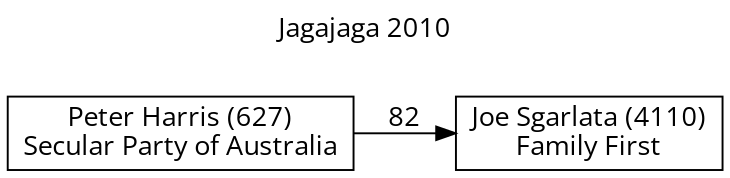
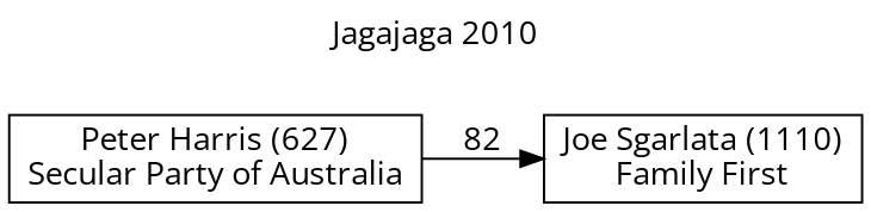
  digraph {
    label="Jagajaga 2010"
    labelloc=t
    mclimit=10
    rankdir=LR
    fontname="Open Sans"
    node [shape=box fontname="Open Sans"]
-   n1 [label="Joe Sgarlata (4110)\nFamily First"]
+   n1 [label="Joe Sgarlata (1110)\nFamily First"]
    n2 [label="Peter Harris (627)\nSecular Party of Australia"]
    n2 -> n1 [label=82 fontname="Open Sans"]
  }
